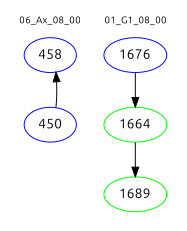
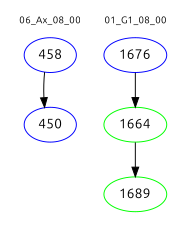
  digraph {
    fontname=Ubuntu
    node [color=blue fontname=Ubuntu]
    edge [color=black fontname=Ubuntu]
    n1 [label=458]
    n2 [label=450]
    n3 [label=1676]
    n4 [color=green label=1664]
    n5 [color=green label=1689]
    subgraph cluster_1 {
      color=white
      fontsize=10
      label="06_Ax_08_00"
      n1
      n2
    }
    subgraph cluster_2 {
      color=white
      fontsize=10
      label="01_G1_08_00"
      n3
      n4
      n5
    }
-   n2 -> n1
+   n1 -> n2
    n3 -> n4
    n4 -> n5
  }
